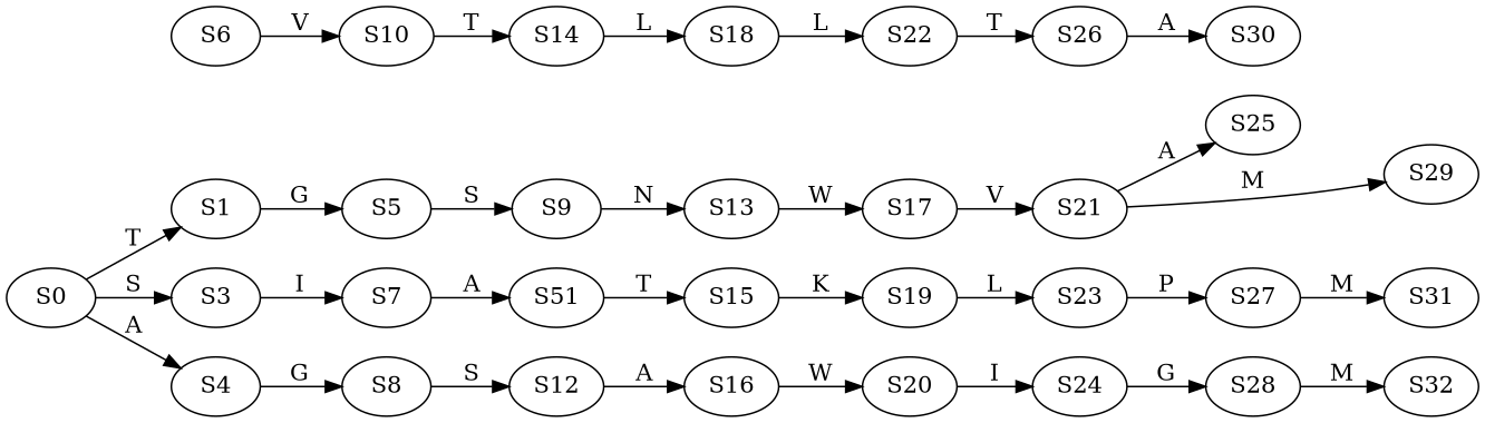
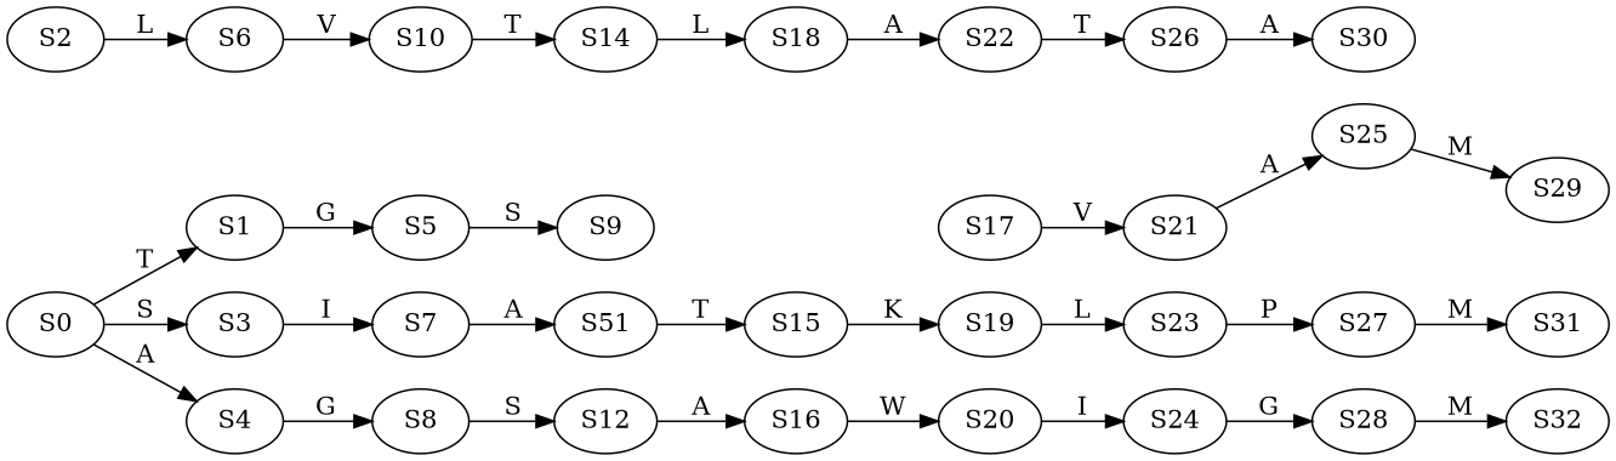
  strict digraph {
    rankdir=LR
    S0
    S1
    S3
    S4
    S5
+   S2
    S6
    S7
    S8
    S9
    S10
    n12 [label=S51]
    S12
-   S13
    S14
    S15
    S16
    S17
    S18
    S19
    S20
    S21
    S22
    S23
    S24
    S25
    S26
    S27
    S28
    S29
    S30
    S31
    S32
    S0 -> S1 [label=T]
    S0 -> S3 [label=S]
    S0 -> S4 [label=A]
    S1 -> S5 [label=G]
    S3 -> S7 [label=I]
    S4 -> S8 [label=G]
    S5 -> S9 [label=S]
+   S2 -> S6 [label=L]
    S6 -> S10 [label=V]
    S7 -> n12 [label=A]
    S8 -> S12 [label=S]
-   S9 -> S13 [label=N]
    S10 -> S14 [label=T]
    n12 -> S15 [label=T]
    S12 -> S16 [label=A]
-   S13 -> S17 [label=W]
    S14 -> S18 [label=L]
    S15 -> S19 [label=K]
    S16 -> S20 [label=W]
    S17 -> S21 [label=V]
-   S18 -> S22 [label=L]
+   S18 -> S22 [label=A]
    S19 -> S23 [label=L]
    S20 -> S24 [label=I]
    S21 -> S25 [label=A]
    S22 -> S26 [label=T]
    S23 -> S27 [label=P]
    S24 -> S28 [label=G]
-   S21 -> S29 [label=M]
+   S25 -> S29 [label=M]
    S26 -> S30 [label=A]
    S27 -> S31 [label=M]
    S28 -> S32 [label=M]
  }
